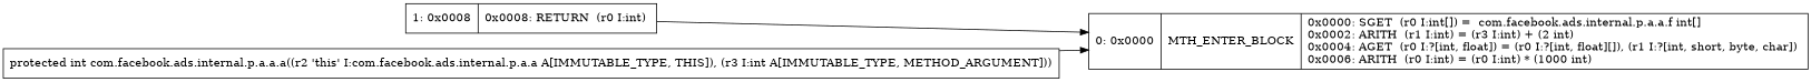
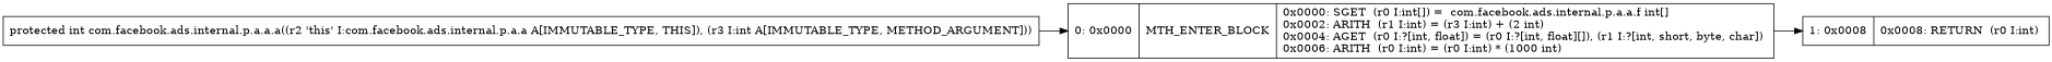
  digraph {
    rankdir=LR
    node [shape=record]
    n1 [label="{0\:\ 0x0000|MTH_ENTER_BLOCK\l|0x0000: SGET  (r0 I:int[]) =  com.facebook.ads.internal.p.a.a.f int[] \l0x0002: ARITH  (r1 I:int) = (r3 I:int) + (2 int) \l0x0004: AGET  (r0 I:?[int, float]) = (r0 I:?[int, float][]), (r1 I:?[int, short, byte, char]) \l0x0006: ARITH  (r0 I:int) = (r0 I:int) * (1000 int) \l}"]
    n2 [label="{1\:\ 0x0008|0x0008: RETURN  (r0 I:int) \l}"]
    n3 [label="{protected int com.facebook.ads.internal.p.a.a.a((r2 'this' I:com.facebook.ads.internal.p.a.a A[IMMUTABLE_TYPE, THIS]), (r3 I:int A[IMMUTABLE_TYPE, METHOD_ARGUMENT])) }"]
-   n2 -> n1
+   n1 -> n2
    n3 -> n1
  }
